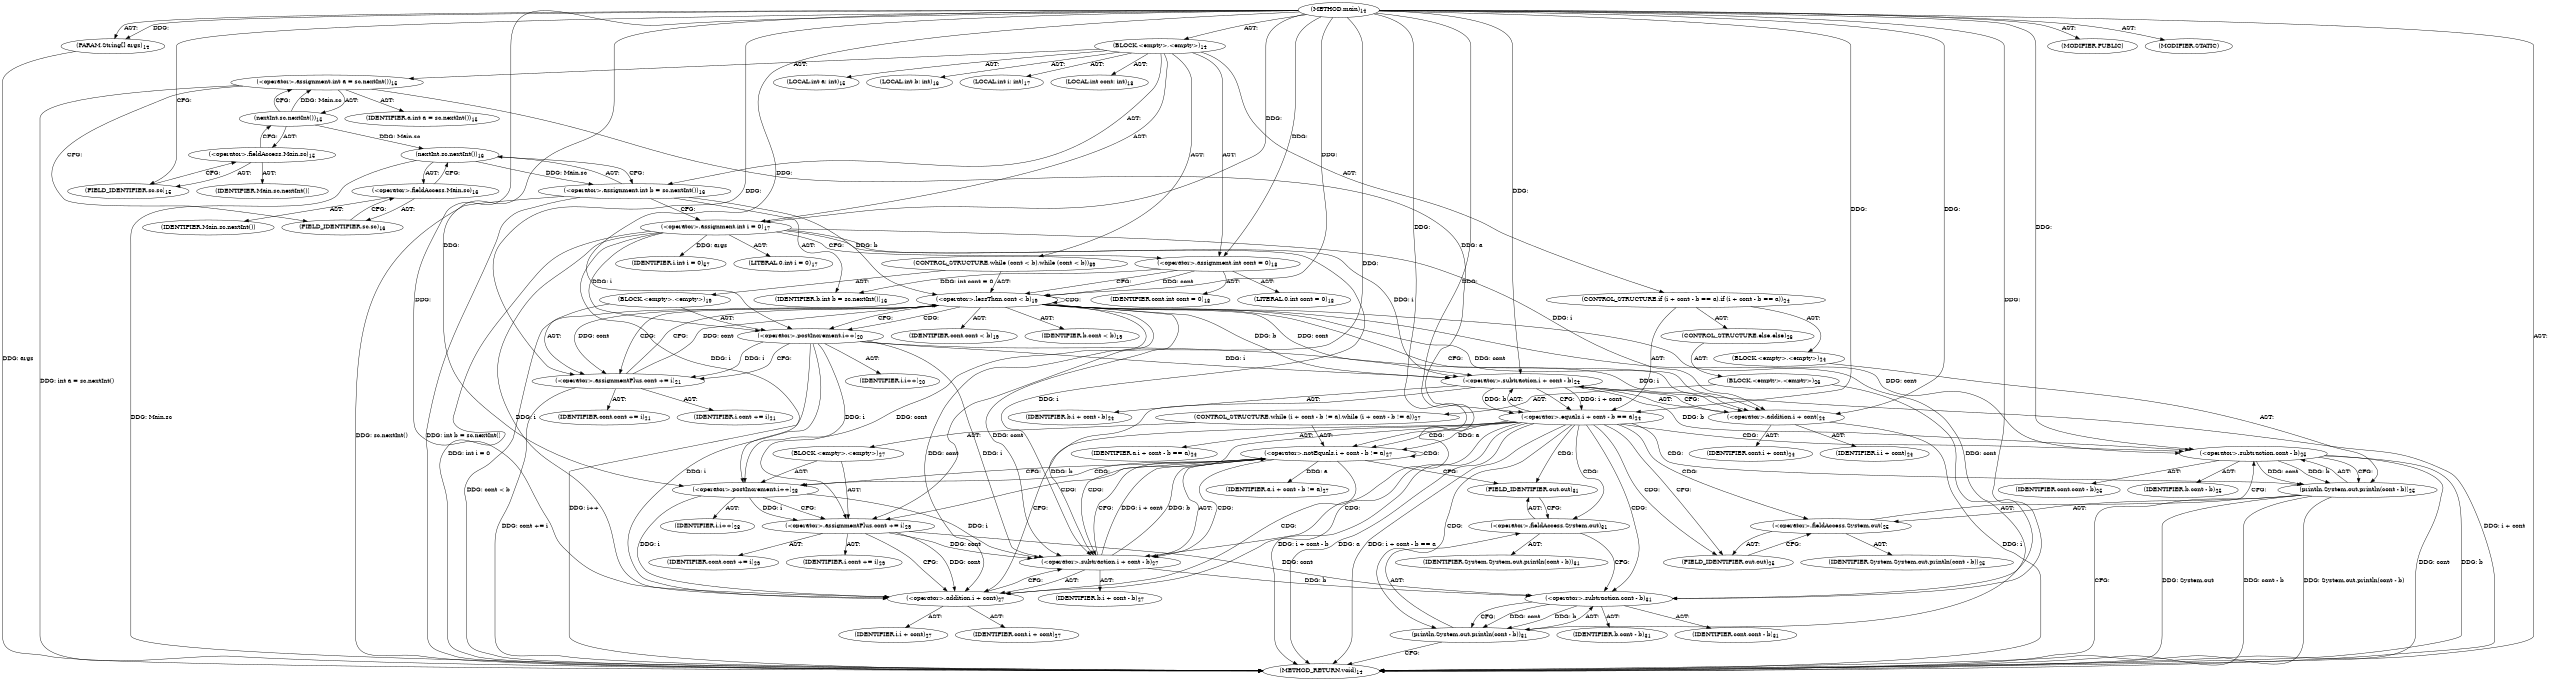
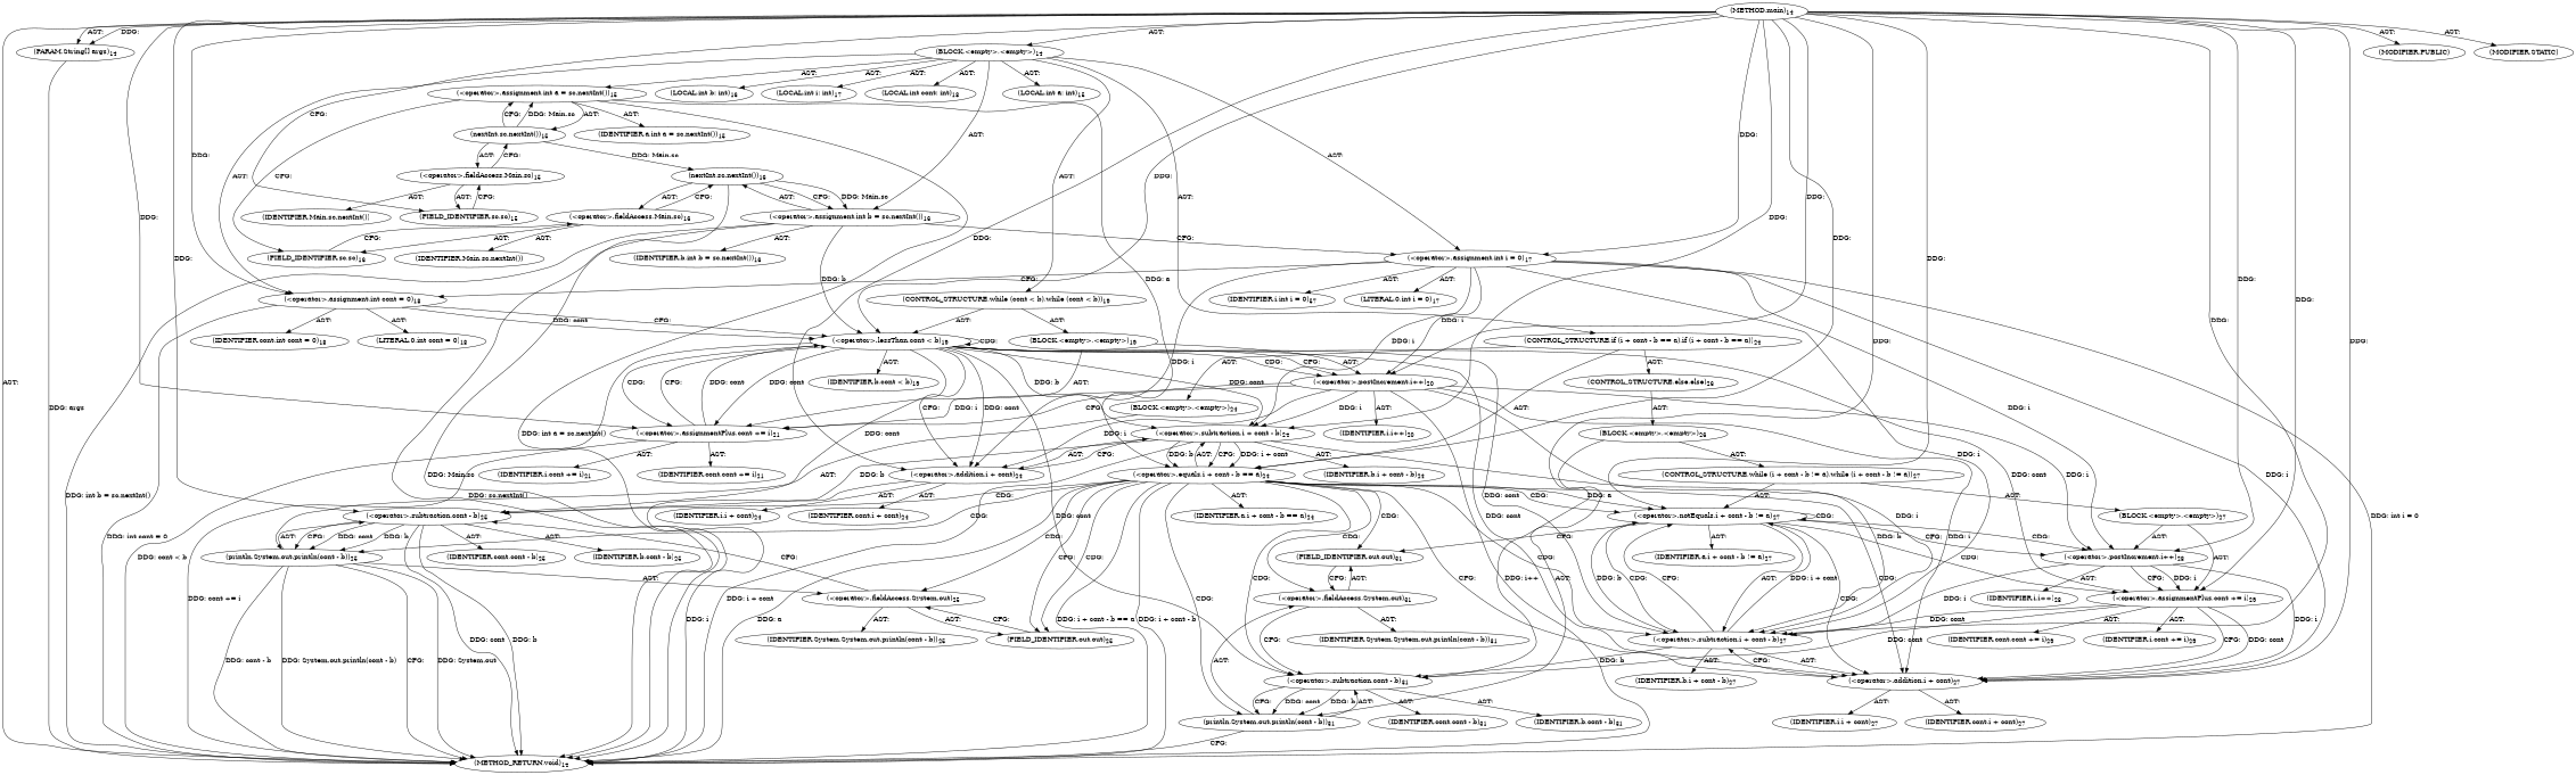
  digraph {
    n1 [label=<(METHOD,main)<SUB>14</SUB>>]
    n2 [label=<(PARAM,String[] args)<SUB>14</SUB>>]
    n3 [label=<(BLOCK,&lt;empty&gt;,&lt;empty&gt;)<SUB>14</SUB>>]
    n4 [label=<(FIELD_IDENTIFIER,sc,sc)<SUB>15</SUB>>]
    n5 [label=<(&lt;operator&gt;.assignment,int i = 0)<SUB>17</SUB>>]
    n6 [label=<(&lt;operator&gt;.assignment,int cont = 0)<SUB>18</SUB>>]
    n7 [label=<(&lt;operator&gt;.lessThan,cont &lt; b)<SUB>19</SUB>>]
    n8 [label=<(&lt;operator&gt;.postIncrement,i++)<SUB>20</SUB>>]
    n9 [label=<(&lt;operator&gt;.assignmentPlus,cont += i)<SUB>21</SUB>>]
    n10 [label=<(&lt;operator&gt;.equals,i + cont - b == a)<SUB>24</SUB>>]
    n11 [label=<(&lt;operator&gt;.subtraction,i + cont - b)<SUB>24</SUB>>]
    n12 [label=<(&lt;operator&gt;.addition,i + cont)<SUB>24</SUB>>]
    n13 [label=<(&lt;operator&gt;.subtraction,cont - b)<SUB>25</SUB>>]
    n14 [label=<(&lt;operator&gt;.notEquals,i + cont - b != a)<SUB>27</SUB>>]
    n15 [label=<(&lt;operator&gt;.subtraction,i + cont - b)<SUB>27</SUB>>]
    n16 [label=<(&lt;operator&gt;.addition,i + cont)<SUB>27</SUB>>]
    n17 [label=<(&lt;operator&gt;.postIncrement,i++)<SUB>28</SUB>>]
    n18 [label=<(&lt;operator&gt;.assignmentPlus,cont += i)<SUB>29</SUB>>]
    n19 [label=<(&lt;operator&gt;.subtraction,cont - b)<SUB>31</SUB>>]
    n20 [label=<(MODIFIER,PUBLIC)>]
    n21 [label=<(MODIFIER,STATIC)>]
    n22 [label=<(METHOD_RETURN,void)<SUB>14</SUB>>]
    n23 [label=<(LOCAL,int a: int)<SUB>15</SUB>>]
    n24 [label=<(&lt;operator&gt;.assignment,int a = sc.nextInt())<SUB>15</SUB>>]
    n25 [label=<(LOCAL,int b: int)<SUB>16</SUB>>]
    n26 [label=<(&lt;operator&gt;.assignment,int b = sc.nextInt())<SUB>16</SUB>>]
    n27 [label=<(LOCAL,int i: int)<SUB>17</SUB>>]
    n28 [label=<(LOCAL,int cont: int)<SUB>18</SUB>>]
-   n29 [label=<(CONTROL_STRUCTURE,while (cont &lt; b),while (cont &lt; b))<SUB>89</SUB>>]
+   n29 [label=<(CONTROL_STRUCTURE,while (cont &lt; b),while (cont &lt; b))<SUB>19</SUB>>]
    n30 [label=<(CONTROL_STRUCTURE,if (i + cont - b == a),if (i + cont - b == a))<SUB>24</SUB>>]
    n31 [label=<(&lt;operator&gt;.fieldAccess,Main.sc)<SUB>15</SUB>>]
    n32 [label=<(IDENTIFIER,i,int i = 0)<SUB>57</SUB>>]
    n33 [label=<(LITERAL,0,int i = 0)<SUB>17</SUB>>]
    n34 [label=<(IDENTIFIER,cont,int cont = 0)<SUB>18</SUB>>]
    n35 [label=<(LITERAL,0,int cont = 0)<SUB>18</SUB>>]
-   n36 [label=<(IDENTIFIER,cont,cont &lt; b)<SUB>19</SUB>>]
    n37 [label=<(IDENTIFIER,b,cont &lt; b)<SUB>19</SUB>>]
    n38 [label=<(IDENTIFIER,i,i++)<SUB>20</SUB>>]
    n39 [label=<(IDENTIFIER,cont,cont += i)<SUB>21</SUB>>]
    n40 [label=<(IDENTIFIER,i,cont += i)<SUB>21</SUB>>]
    n41 [label=<(IDENTIFIER,a,i + cont - b == a)<SUB>24</SUB>>]
    n42 [label=<(println,System.out.println(cont - b))<SUB>25</SUB>>]
    n43 [label=<(&lt;operator&gt;.fieldAccess,System.out)<SUB>25</SUB>>]
    n44 [label=<(FIELD_IDENTIFIER,out,out)<SUB>25</SUB>>]
    n45 [label=<(println,System.out.println(cont - b))<SUB>31</SUB>>]
    n46 [label=<(&lt;operator&gt;.fieldAccess,System.out)<SUB>31</SUB>>]
    n47 [label=<(FIELD_IDENTIFIER,out,out)<SUB>31</SUB>>]
    n48 [label=<(IDENTIFIER,b,i + cont - b)<SUB>24</SUB>>]
    n49 [label=<(IDENTIFIER,i,i + cont)<SUB>24</SUB>>]
    n50 [label=<(IDENTIFIER,cont,i + cont)<SUB>24</SUB>>]
    n51 [label=<(IDENTIFIER,cont,cont - b)<SUB>25</SUB>>]
    n52 [label=<(IDENTIFIER,b,cont - b)<SUB>25</SUB>>]
    n53 [label=<(IDENTIFIER,a,i + cont - b != a)<SUB>27</SUB>>]
    n54 [label=<(IDENTIFIER,b,i + cont - b)<SUB>27</SUB>>]
    n55 [label=<(IDENTIFIER,i,i + cont)<SUB>27</SUB>>]
    n56 [label=<(IDENTIFIER,cont,i + cont)<SUB>27</SUB>>]
    n57 [label=<(IDENTIFIER,i,i++)<SUB>28</SUB>>]
    n58 [label=<(IDENTIFIER,cont,cont += i)<SUB>29</SUB>>]
    n59 [label=<(IDENTIFIER,i,cont += i)<SUB>29</SUB>>]
    n60 [label=<(IDENTIFIER,cont,cont - b)<SUB>31</SUB>>]
    n61 [label=<(IDENTIFIER,b,cont - b)<SUB>31</SUB>>]
    n62 [label=<(IDENTIFIER,a,int a = sc.nextInt())<SUB>15</SUB>>]
    n63 [label=<(nextInt,sc.nextInt())<SUB>15</SUB>>]
    n64 [label=<(FIELD_IDENTIFIER,sc,sc)<SUB>16</SUB>>]
    n65 [label=<(nextInt,sc.nextInt())<SUB>16</SUB>>]
    n66 [label=<(IDENTIFIER,b,int b = sc.nextInt())<SUB>16</SUB>>]
    n67 [label=<(BLOCK,&lt;empty&gt;,&lt;empty&gt;)<SUB>19</SUB>>]
    n68 [label=<(BLOCK,&lt;empty&gt;,&lt;empty&gt;)<SUB>24</SUB>>]
    n69 [label=<(CONTROL_STRUCTURE,else,else)<SUB>26</SUB>>]
    n70 [label=<(&lt;operator&gt;.fieldAccess,Main.sc)<SUB>16</SUB>>]
    n71 [label=<(IDENTIFIER,Main,sc.nextInt())>]
    n72 [label=<(IDENTIFIER,Main,sc.nextInt())>]
    n73 [label=<(BLOCK,&lt;empty&gt;,&lt;empty&gt;)<SUB>26</SUB>>]
    n74 [label=<(IDENTIFIER,System,System.out.println(cont - b))<SUB>25</SUB>>]
    n75 [label=<(IDENTIFIER,System,System.out.println(cont - b))<SUB>31</SUB>>]
    n76 [label=<(CONTROL_STRUCTURE,while (i + cont - b != a),while (i + cont - b != a))<SUB>27</SUB>>]
    n77 [label=<(BLOCK,&lt;empty&gt;,&lt;empty&gt;)<SUB>27</SUB>>]
    n1 -> n2 [label="AST: "]
    n1 -> n2 [label="DDG: "]
    n1 -> n3 [label="AST: "]
    n1 -> n4 [label="CFG: "]
    n1 -> n5 [label="DDG: "]
    n1 -> n6 [label="DDG: "]
    n1 -> n7 [label="DDG: "]
    n1 -> n8 [label="DDG: "]
    n1 -> n9 [label="DDG: "]
    n1 -> n10 [label="DDG: "]
    n1 -> n11 [label="DDG: "]
    n1 -> n12 [label="DDG: "]
    n1 -> n13 [label="DDG: "]
    n1 -> n14 [label="DDG: "]
    n1 -> n15 [label="DDG: "]
    n1 -> n16 [label="DDG: "]
    n1 -> n17 [label="DDG: "]
    n1 -> n18 [label="DDG: "]
    n1 -> n19 [label="DDG: "]
    n1 -> n20 [label="AST: "]
    n1 -> n21 [label="AST: "]
    n1 -> n22 [label="AST: "]
    n2 -> n22 [label="DDG: args"]
    n3 -> n5 [label="AST: "]
    n3 -> n6 [label="AST: "]
    n3 -> n23 [label="AST: "]
    n3 -> n24 [label="AST: "]
    n3 -> n25 [label="AST: "]
    n3 -> n26 [label="AST: "]
    n3 -> n27 [label="AST: "]
    n3 -> n28 [label="AST: "]
    n3 -> n29 [label="AST: "]
    n3 -> n30 [label="AST: "]
    n4 -> n31 [label="CFG: "]
    n5 -> n6 [label="CFG: "]
    n5 -> n8 [label="DDG: i"]
    n5 -> n11 [label="DDG: i"]
    n5 -> n12 [label="DDG: i"]
    n5 -> n15 [label="DDG: i"]
    n5 -> n16 [label="DDG: i"]
    n5 -> n17 [label="DDG: i"]
    n5 -> n22 [label="DDG: int i = 0"]
-   n5 -> n32 [label="DDG: args"]
+   n5 -> n32 [label="AST: "]
    n5 -> n33 [label="AST: "]
    n6 -> n7 [label="CFG: "]
    n6 -> n7 [label="DDG: cont"]
-   n6 -> n66 [label="DDG: int cont = 0"]
+   n6 -> n22 [label="DDG: int cont = 0"]
    n6 -> n34 [label="AST: "]
    n6 -> n35 [label="AST: "]
    n7 -> n7 [label="CDG: "]
    n7 -> n8 [label="CFG: "]
    n7 -> n8 [label="CDG: "]
    n7 -> n9 [label="DDG: cont"]
    n7 -> n9 [label="CDG: "]
    n7 -> n11 [label="DDG: cont"]
    n7 -> n11 [label="DDG: b"]
    n7 -> n12 [label="CFG: "]
    n7 -> n12 [label="DDG: cont"]
    n7 -> n13 [label="DDG: cont"]
    n7 -> n15 [label="DDG: cont"]
    n7 -> n16 [label="DDG: cont"]
    n7 -> n18 [label="DDG: cont"]
    n7 -> n19 [label="DDG: cont"]
    n7 -> n22 [label="DDG: cont &lt; b"]
-   n7 -> n36 [label="AST: "]
    n7 -> n37 [label="AST: "]
    n8 -> n9 [label="CFG: "]
    n8 -> n9 [label="DDG: i"]
    n8 -> n11 [label="DDG: i"]
    n8 -> n12 [label="DDG: i"]
    n8 -> n15 [label="DDG: i"]
    n8 -> n16 [label="DDG: i"]
    n8 -> n17 [label="DDG: i"]
    n8 -> n22 [label="DDG: i++"]
    n8 -> n38 [label="AST: "]
    n9 -> n7 [label="CFG: "]
    n9 -> n7 [label="DDG: cont"]
    n9 -> n22 [label="DDG: cont += i"]
    n9 -> n39 [label="AST: "]
    n9 -> n40 [label="AST: "]
    n10 -> n11 [label="AST: "]
    n10 -> n13 [label="CDG: "]
    n10 -> n14 [label="DDG: a"]
    n10 -> n14 [label="CDG: "]
    n10 -> n15 [label="CDG: "]
    n10 -> n16 [label="CFG: "]
    n10 -> n16 [label="CDG: "]
    n10 -> n19 [label="CDG: "]
    n10 -> n22 [label="DDG: i + cont - b"]
    n10 -> n22 [label="DDG: a"]
    n10 -> n22 [label="DDG: i + cont - b == a"]
    n10 -> n41 [label="AST: "]
    n10 -> n42 [label="CDG: "]
    n10 -> n43 [label="CDG: "]
    n10 -> n44 [label="CFG: "]
    n10 -> n44 [label="CDG: "]
    n10 -> n45 [label="CDG: "]
    n10 -> n46 [label="CDG: "]
    n10 -> n47 [label="CDG: "]
    n11 -> n10 [label="CFG: "]
    n11 -> n10 [label="DDG: i + cont"]
    n11 -> n10 [label="DDG: b"]
    n11 -> n12 [label="AST: "]
    n11 -> n13 [label="DDG: b"]
    n11 -> n15 [label="DDG: b"]
    n11 -> n22 [label="DDG: i + cont"]
    n11 -> n48 [label="AST: "]
    n12 -> n11 [label="CFG: "]
    n12 -> n22 [label="DDG: i"]
    n12 -> n49 [label="AST: "]
    n12 -> n50 [label="AST: "]
    n13 -> n22 [label="DDG: cont"]
    n13 -> n22 [label="DDG: b"]
    n13 -> n42 [label="CFG: "]
    n13 -> n42 [label="DDG: cont"]
    n13 -> n42 [label="DDG: b"]
    n13 -> n51 [label="AST: "]
    n13 -> n52 [label="AST: "]
    n14 -> n14 [label="CDG: "]
    n14 -> n15 [label="AST: "]
    n14 -> n15 [label="CDG: "]
    n14 -> n16 [label="CDG: "]
    n14 -> n17 [label="CFG: "]
    n14 -> n17 [label="CDG: "]
    n14 -> n18 [label="CDG: "]
    n14 -> n47 [label="CFG: "]
-   n14 -> n53 [label="DDG: a"]
+   n14 -> n53 [label="AST: "]
    n15 -> n14 [label="CFG: "]
    n15 -> n14 [label="DDG: i + cont"]
    n15 -> n14 [label="DDG: b"]
    n15 -> n16 [label="AST: "]
    n15 -> n19 [label="DDG: b"]
    n15 -> n54 [label="AST: "]
    n16 -> n15 [label="CFG: "]
    n16 -> n55 [label="AST: "]
    n16 -> n56 [label="AST: "]
    n17 -> n15 [label="DDG: i"]
    n17 -> n16 [label="DDG: i"]
    n17 -> n18 [label="CFG: "]
    n17 -> n18 [label="DDG: i"]
    n17 -> n57 [label="AST: "]
    n18 -> n15 [label="DDG: cont"]
    n18 -> n16 [label="CFG: "]
    n18 -> n16 [label="DDG: cont"]
    n18 -> n19 [label="DDG: cont"]
    n18 -> n58 [label="AST: "]
    n18 -> n59 [label="AST: "]
    n19 -> n45 [label="CFG: "]
    n19 -> n45 [label="DDG: cont"]
    n19 -> n45 [label="DDG: b"]
    n19 -> n60 [label="AST: "]
    n19 -> n61 [label="AST: "]
    n24 -> n10 [label="DDG: a"]
    n24 -> n22 [label="DDG: int a = sc.nextInt()"]
    n24 -> n62 [label="AST: "]
    n24 -> n63 [label="AST: "]
    n24 -> n64 [label="CFG: "]
    n26 -> n5 [label="CFG: "]
    n26 -> n7 [label="DDG: b"]
    n26 -> n22 [label="DDG: sc.nextInt()"]
    n26 -> n22 [label="DDG: int b = sc.nextInt()"]
    n26 -> n65 [label="AST: "]
    n26 -> n66 [label="AST: "]
    n29 -> n7 [label="AST: "]
    n29 -> n67 [label="AST: "]
    n30 -> n10 [label="AST: "]
    n30 -> n68 [label="AST: "]
    n30 -> n69 [label="AST: "]
    n31 -> n4 [label="AST: "]
    n31 -> n63 [label="CFG: "]
    n31 -> n71 [label="AST: "]
    n42 -> n13 [label="AST: "]
    n42 -> n22 [label="CFG: "]
    n42 -> n22 [label="DDG: System.out"]
    n42 -> n22 [label="DDG: cont - b"]
    n42 -> n22 [label="DDG: System.out.println(cont - b)"]
    n42 -> n43 [label="AST: "]
    n43 -> n13 [label="CFG: "]
    n43 -> n44 [label="AST: "]
    n43 -> n74 [label="AST: "]
    n44 -> n43 [label="CFG: "]
    n45 -> n19 [label="AST: "]
    n45 -> n22 [label="CFG: "]
    n45 -> n46 [label="AST: "]
    n46 -> n19 [label="CFG: "]
    n46 -> n47 [label="AST: "]
    n46 -> n75 [label="AST: "]
    n47 -> n46 [label="CFG: "]
    n63 -> n24 [label="CFG: "]
    n63 -> n24 [label="DDG: Main.sc"]
    n63 -> n31 [label="AST: "]
    n63 -> n65 [label="DDG: Main.sc"]
    n64 -> n70 [label="CFG: "]
    n65 -> n22 [label="DDG: Main.sc"]
    n65 -> n26 [label="CFG: "]
    n65 -> n26 [label="DDG: Main.sc"]
    n65 -> n70 [label="AST: "]
    n67 -> n8 [label="AST: "]
    n67 -> n9 [label="AST: "]
    n68 -> n42 [label="AST: "]
    n69 -> n73 [label="AST: "]
    n70 -> n64 [label="AST: "]
    n70 -> n65 [label="CFG: "]
    n70 -> n72 [label="AST: "]
    n73 -> n45 [label="AST: "]
    n73 -> n76 [label="AST: "]
    n76 -> n14 [label="AST: "]
    n76 -> n77 [label="AST: "]
    n77 -> n17 [label="AST: "]
    n77 -> n18 [label="AST: "]
  }
